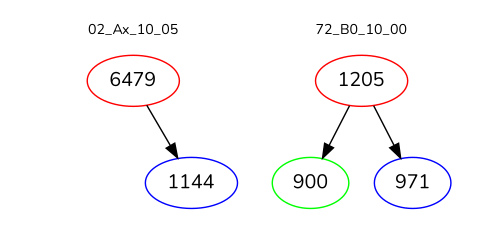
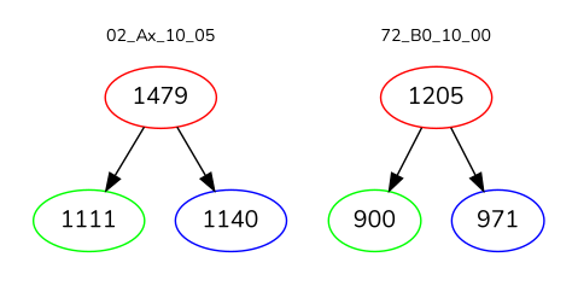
  digraph {
    fontname=Nunito
    node [color=red fontname=Nunito]
    edge [color=black fontname=Nunito]
-   n1 [label=6479]
-   n3 [color=blue label=1144]
+   n1 [label=1479]
+   n2 [color=green label=1111]
+   n3 [color=blue label=1140]
    n4 [label=1205]
    n5 [color=green label=900]
    n6 [color=blue label=971]
    subgraph cluster_1 {
      color=white
      fontsize=10
      label="02_Ax_10_05"
      n1
+     n2
      n3
    }
    subgraph cluster_2 {
      color=white
      fontsize=10
      label="72_B0_10_00"
      n4
      n5
      n6
    }
+   n1 -> n2
    n1 -> n3
    n4 -> n5
    n4 -> n6
  }
